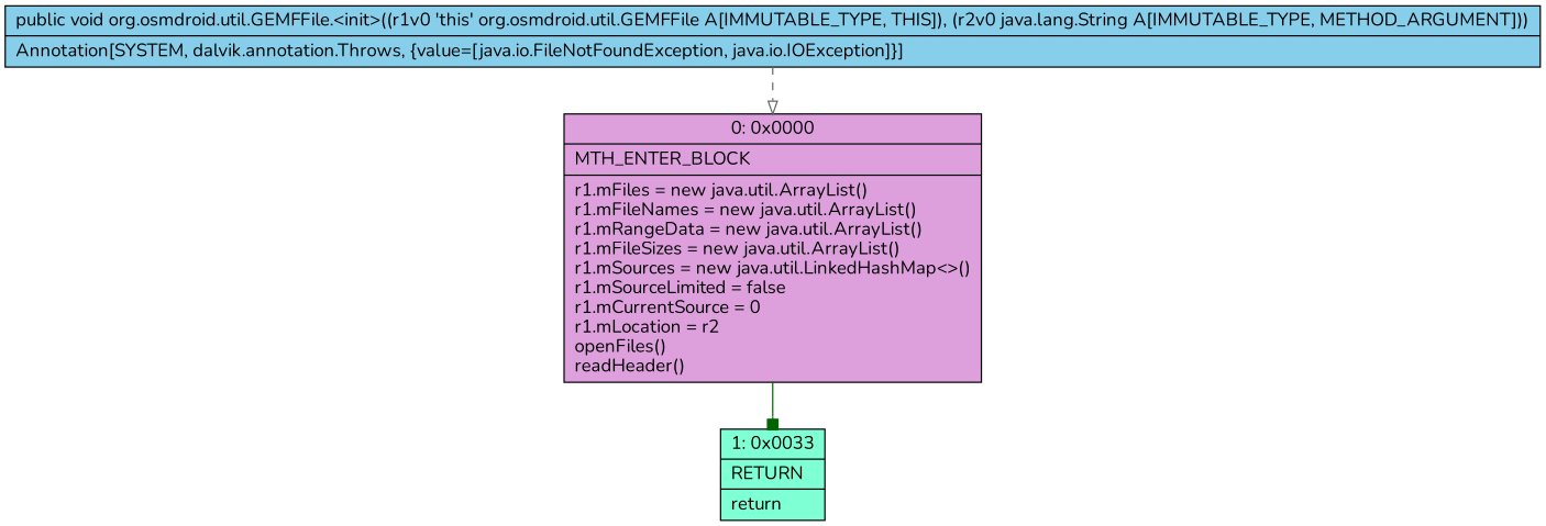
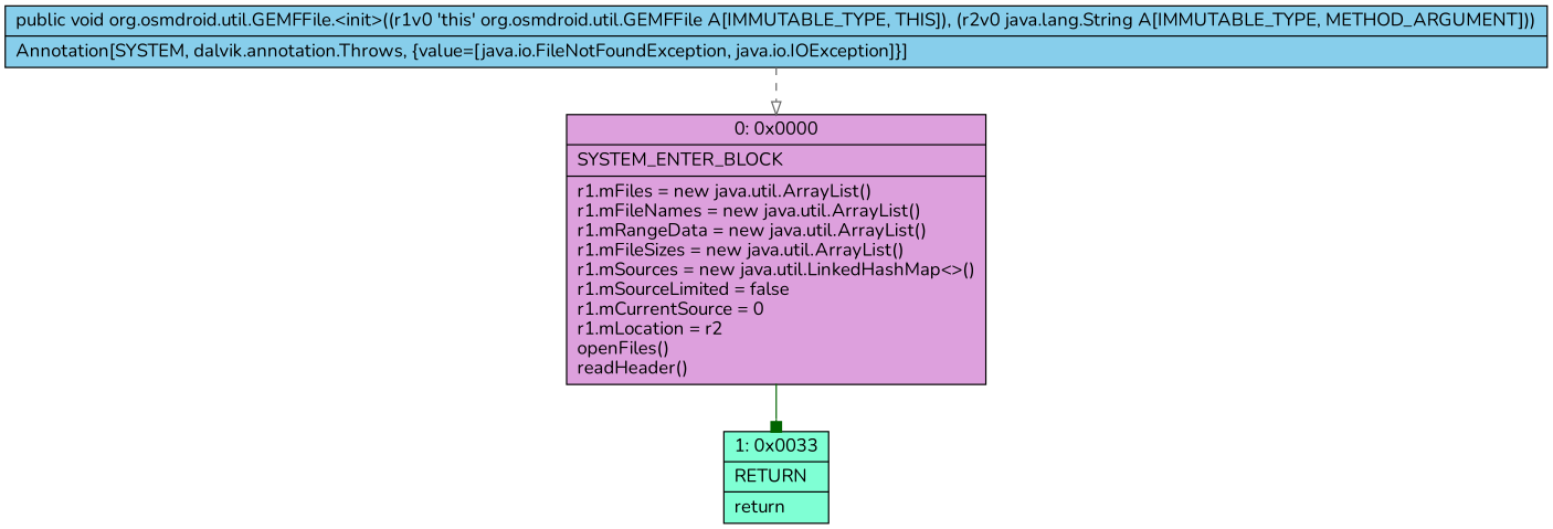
  digraph {
    fontname=Nunito
    node [shape=record style=filled fontname=Nunito]
    edge [fontname=Nunito]
-   n1 [label="{0\:\ 0x0000|MTH_ENTER_BLOCK\l|r1.mFiles = new java.util.ArrayList()\lr1.mFileNames = new java.util.ArrayList()\lr1.mRangeData = new java.util.ArrayList()\lr1.mFileSizes = new java.util.ArrayList()\lr1.mSources = new java.util.LinkedHashMap\<\>()\lr1.mSourceLimited = false\lr1.mCurrentSource = 0\lr1.mLocation = r2\lopenFiles()\lreadHeader()\l}" fillcolor=plum]
+   n1 [label="{0\:\ 0x0000|SYSTEM_ENTER_BLOCK\l|r1.mFiles = new java.util.ArrayList()\lr1.mFileNames = new java.util.ArrayList()\lr1.mRangeData = new java.util.ArrayList()\lr1.mFileSizes = new java.util.ArrayList()\lr1.mSources = new java.util.LinkedHashMap\<\>()\lr1.mSourceLimited = false\lr1.mCurrentSource = 0\lr1.mLocation = r2\lopenFiles()\lreadHeader()\l}" fillcolor=plum]
    n2 [label="{1\:\ 0x0033|RETURN\l|return\l}" fillcolor=aquamarine]
    n3 [label="{public void org.osmdroid.util.GEMFFile.\<init\>((r1v0 'this' org.osmdroid.util.GEMFFile A[IMMUTABLE_TYPE, THIS]), (r2v0 java.lang.String A[IMMUTABLE_TYPE, METHOD_ARGUMENT]))  | Annotation[SYSTEM, dalvik.annotation.Throws, \{value=[java.io.FileNotFoundException, java.io.IOException]\}]\l}" fillcolor=skyblue]
    n1 -> n2 [color=darkgreen style=solid arrowhead=box]
    n3 -> n1 [color=gray40 style=dashed arrowhead=onormal]
  }
